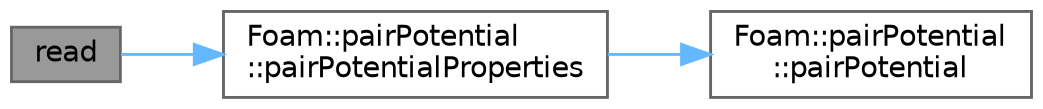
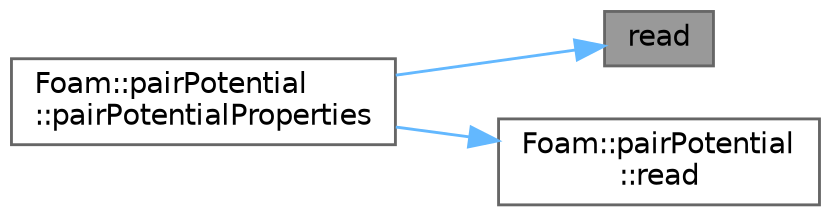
  digraph {
    rankdir=LR
    node [color=grey40 fillcolor=white fontname=Helvetica fontsize=10 shape=box style=filled]
    edge [color=steelblue1 fontname=Helvetica fontsize=10 labelfontname=Helvetica labelfontsize=10 style=solid]
    n1 [color=gray40 fillcolor=grey60 fontcolor=black height=0.2 label=read width=0.4]
    n2 [height=0.2 label="Foam::pairPotential\l::pairPotentialProperties" width=0.4]
-   n3 [height=0.2 label="Foam::pairPotential\l::pairPotential" width=0.4]
-   n1 -> n2
+   n3 [height=0.2 label="Foam::pairPotential\l::read" width=0.4]
+   n2 -> n1
    n2 -> n3
  }
